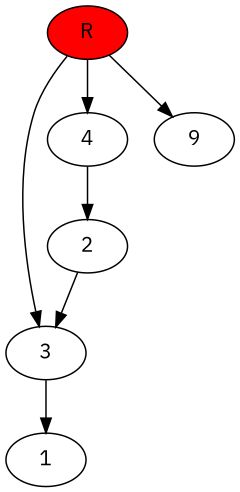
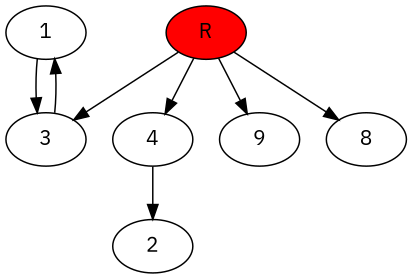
  digraph {
    fontname="IBM Plex Sans"
    node [fontname="IBM Plex Sans"]
    edge [fontname="IBM Plex Sans"]
    1
    3
    4
    2
    n5 [label=9]
    R [fillcolor="#ff0000" style=filled]
-   2 -> 3
+   8
+   1 -> 3
    3 -> 1
    4 -> 2
    R -> 3
    R -> 4
    R -> n5
+   R -> 8
  }
